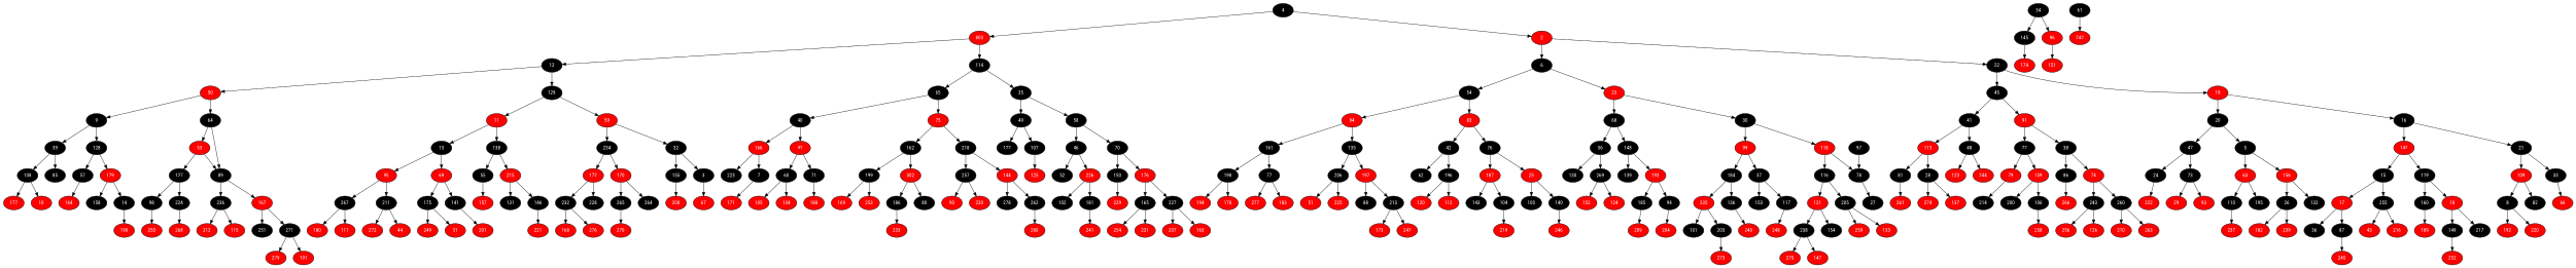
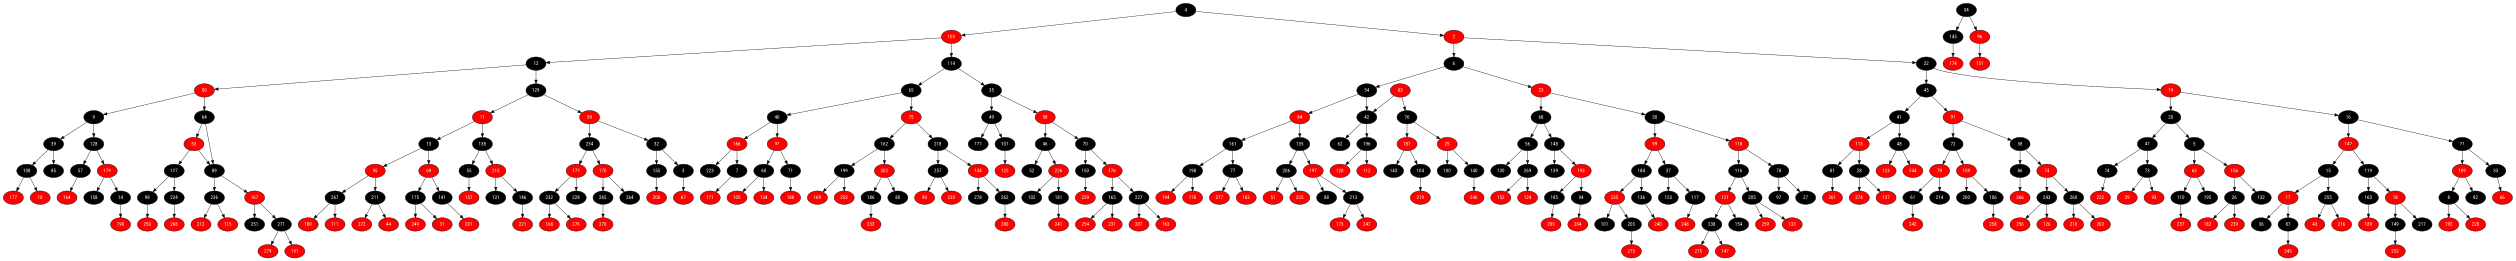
  digraph {
    fontname="Roboto Condensed"
    node [fillcolor=" black" fontcolor=" white" fontname="Roboto Condensed" style=filled]
    edge [color=black fontname="Roboto Condensed"]
    4
-   103 [fillcolor=" red" label=803]
+   103 [fillcolor=" red"]
    12
    50 [fillcolor=" red"]
    9
    39
    108
    177 [fillcolor=" red"]
    10 [fillcolor=" red"]
    85
    128
    57
    164 [fillcolor=" red"]
    179 [fillcolor=" red"]
    158
    14
    190 [fillcolor=" red"]
    64
    53 [fillcolor=" red"]
    127
    98
    250 [fillcolor=" red"]
    224
    268 [fillcolor=" red"]
    89
    236
    212 [fillcolor=" red"]
    115 [fillcolor=" red"]
    167 [fillcolor=" red"]
    251
    271
    279 [fillcolor=" red"]
    191 [fillcolor=" red"]
    34
    145
    174 [fillcolor=" red"]
    96 [fillcolor=red]
    151 [fillcolor=" red"]
    129
    11 [fillcolor=" red"]
    13
    95 [fillcolor=" red"]
    267
    180 [fillcolor=" red"]
    111 [fillcolor=" red"]
    211
    272 [fillcolor=" red"]
    44 [fillcolor=" red"]
    69 [fillcolor=" red"]
    175
    249 [fillcolor=" red"]
    31 [fillcolor=" red"]
    141
    201 [fillcolor=" red"]
    138
    55
    157 [fillcolor=" red"]
    215 [fillcolor=" red"]
    131
    146
    221 [fillcolor=" red"]
    59 [fillcolor=" red"]
    234
    172 [fillcolor=" red"]
    232
    168 [fillcolor=" red"]
    276 [fillcolor=" red"]
    228
    170 [fillcolor=" red"]
    265
    270 [fillcolor=" red"]
    264
    32
    155
    208 [fillcolor=" red"]
    3
    67 [fillcolor=" red"]
    114
    65
    40
    166 [fillcolor=" red"]
    223
    7
    171 [fillcolor=" red"]
    92 [fillcolor=" red"]
    60
    105 [fillcolor=" red"]
    134 [fillcolor=" red"]
    71
    188 [fillcolor=" red"]
    75 [fillcolor=" red"]
    162
    199
    169 [fillcolor=" red"]
    253 [fillcolor=" red"]
    n96 [fillcolor=" red" label=302]
    186
    233 [fillcolor=" red"]
    80
    218
    257
    90 [fillcolor=" red"]
    230 [fillcolor=" red"]
    144 [fillcolor=" red"]
    278
    262
    280 [fillcolor=" red"]
    35
    49
    122
    107
    125 [fillcolor=" red"]
-   58 [fillcolor=black]
+   58 [fillcolor=" red"]
    46
    52
    226 [fillcolor=" red"]
    102
    181
    241 [fillcolor=" red"]
    70
    150
    229 [fillcolor=" red"]
    176 [fillcolor=" red"]
    165
    254 [fillcolor=" red"]
    231 [fillcolor=" red"]
    227
    207 [fillcolor=" red"]
    163 [fillcolor=" red"]
    2 [fillcolor=" red"]
    6
    54
    84 [fillcolor=" red"]
    161
    198
    194 [fillcolor=" red"]
    178 [fillcolor=" red"]
    77
    277 [fillcolor=" red"]
    183 [fillcolor=" red"]
    135
    206
    51 [fillcolor=" red"]
    225 [fillcolor=" red"]
    197 [fillcolor=" red"]
    88
    213
    173 [fillcolor=" red"]
    247 [fillcolor=" red"]
    83 [fillcolor=" red"]
    42
    62
    196
    120 [fillcolor=" red"]
    112 [fillcolor=" red"]
    76
    187 [fillcolor=" red"]
    143
    104
    219 [fillcolor=" red"]
    25 [fillcolor=" red"]
    100
    140
    246 [fillcolor=" red"]
    23 [fillcolor=" red"]
    68
    56
    130
    269
    152 [fillcolor=" red"]
    124 [fillcolor=" red"]
    148
    139
    193 [fillcolor=" red"]
    185
    209 [fillcolor=" red"]
    94
    204 [fillcolor=" red"]
    30
    99 [fillcolor=" red"]
    184
    235 [fillcolor=" red"]
    101
    203
    273 [fillcolor=" red"]
    136
    240 [fillcolor=" red"]
    37
    153
    117
    248 [fillcolor=" red"]
    118 [fillcolor=" red"]
    116
    121 [fillcolor=" red"]
    238
    275 [fillcolor=" red"]
    147 [fillcolor=" red"]
    154
    205
    259 [fillcolor=" red"]
    133 [fillcolor=" red"]
    78
    97
    27
    22
    45
    41
    113 [fillcolor=" red"]
    81
    261 [fillcolor=" red"]
    28
    274 [fillcolor=" red"]
    137 [fillcolor=" red"]
    48
    123 [fillcolor=" red"]
    244 [fillcolor=" red"]
    91 [fillcolor=" red"]
    72
    79 [fillcolor=" red"]
    61
    242 [fillcolor=" red"]
    214
    159 [fillcolor=" red"]
    200
    106
    258 [fillcolor=" red"]
    38
    86
    266 [fillcolor=" red"]
    74 [fillcolor=" red"]
    243
    256 [fillcolor=" red"]
    126 [fillcolor=" red"]
    260
    210 [fillcolor=" red"]
    263 [fillcolor=" red"]
    19 [fillcolor=" red"]
    20
    47
    24
    222 [fillcolor=" red"]
    73
    29 [fillcolor=" red"]
    93 [fillcolor=" red"]
    5
    63 [fillcolor=" red"]
    110
    237 [fillcolor=" red"]
    195
    156 [fillcolor=" red"]
    26
    182 [fillcolor=" red"]
    239 [fillcolor=" red"]
    132
    16
    142 [fillcolor=" red"]
    15
    17 [fillcolor=" red"]
    36
    87
    245 [fillcolor=" red"]
    255
    43 [fillcolor=" red"]
    216 [fillcolor=" red"]
    119
    160
    189 [fillcolor=" red"]
    18 [fillcolor=" red"]
    149
    252 [fillcolor=" red"]
    217
    21
    109 [fillcolor=" red"]
    8
    192 [fillcolor=" red"]
    220 [fillcolor=" red"]
    82
    33
    66 [fillcolor=" red"]
    subgraph sub_1 {
      4
      103
      12
      50
      9
      39
      108
      177
      10
      85
      128
      57
      164
      179
      158
      14
      190
      64
      53
      127
      98
      250
      224
      268
      89
      236
      212
      115
      167
      251
      271
      279
      191
      34
      145
      174
      96
      151
      129
      11
      13
      95
      267
      180
      111
      211
      272
      44
      69
      175
      249
      31
      141
      201
      138
      55
      157
      215
      131
      146
      221
      59
      234
      172
      232
      168
      276
      228
      170
      265
      270
      264
      32
      155
      208
      3
      67
      114
      65
      40
      166
      223
      7
      171
      92
      60
      105
      134
      71
      188
      75
      162
      199
      169
      253
      n96
      186
      233
      80
      218
      257
      90
      230
      144
      278
      262
      280
      35
      49
      122
      107
      125
      58
      46
      52
      226
      102
      181
      241
      70
      150
      229
      176
      165
      254
      231
      227
      207
      163
      2
      6
      54
      84
      161
      198
      194
      178
      77
      277
      183
      135
      206
      51
      225
      197
      88
      213
      173
      247
      83
      42
      62
      196
      120
      112
      76
      187
      143
      104
      219
      25
      100
      140
      246
      23
      68
      56
      130
      269
      152
      124
      148
      139
      193
      185
      209
      94
      204
      30
      99
      184
      235
      101
      203
      273
      136
      240
      37
      153
      117
      248
      118
      116
      121
      238
      275
      147
      154
      205
      259
      133
      78
      97
      27
      22
      45
      41
      113
      81
      261
      28
      274
      137
      48
      123
      244
      91
      72
      79
      61
      242
      214
      159
      200
      106
      258
      38
      86
      266
      74
      243
      256
      126
      260
      210
      263
      19
      20
      47
      24
      222
      73
      29
      93
      5
      63
      110
      237
      195
      156
      26
      182
      239
      132
      16
      142
      15
      17
      36
      87
      245
      255
      43
      216
      119
      160
      189
      18
      149
      252
      217
      21
      109
      8
      192
      220
      82
      33
      66
    }
    4 -> 103
    4 -> 2
    103 -> 12
    103 -> 114
    12 -> 50
    12 -> 129
    50 -> 9
    50 -> 64
    9 -> 39
    9 -> 128
    39 -> 108
    39 -> 85
    108 -> 177
    108 -> 10
    128 -> 57
    128 -> 179
    57 -> 164
    179 -> 158
    179 -> 14
    14 -> 190
    64 -> 53
    64 -> 89
    53 -> 127
    53 -> 89
    127 -> 98
    127 -> 224
    98 -> 250
    224 -> 268
    89 -> 236
    89 -> 167
    236 -> 212
    236 -> 115
    167 -> 251
    167 -> 271
    271 -> 279
    271 -> 191
    34 -> 145
    34 -> 96
    145 -> 174
    96 -> 151
    129 -> 11
    129 -> 59
    11 -> 13
    11 -> 138
    13 -> 95
    13 -> 69
    95 -> 267
    95 -> 211
    267 -> 180
    267 -> 111
    211 -> 272
    211 -> 44
    69 -> 175
    69 -> 141
    175 -> 249
    175 -> 31
    141 -> 201
    138 -> 55
    138 -> 215
    55 -> 157
    215 -> 131
    215 -> 146
    146 -> 221
    59 -> 234
    59 -> 32
    234 -> 172
    234 -> 170
    172 -> 232
    172 -> 228
    232 -> 168
    232 -> 276
    170 -> 265
    170 -> 264
    265 -> 270
    32 -> 155
    32 -> 3
    155 -> 208
    3 -> 67
    114 -> 65
    114 -> 35
    65 -> 40
    65 -> 75
    40 -> 166
    40 -> 92
    166 -> 223
    166 -> 7
    7 -> 171
    92 -> 60
    92 -> 71
    60 -> 105
    60 -> 134
    71 -> 188
    75 -> 162
    75 -> 218
    162 -> 199
    162 -> n96
    199 -> 169
    199 -> 253
    n96 -> 186
    n96 -> 80
    186 -> 233
    218 -> 257
    218 -> 144
    257 -> 90
    257 -> 230
    144 -> 278
    144 -> 262
    262 -> 280
    35 -> 49
    35 -> 58
    49 -> 122
    49 -> 107
    107 -> 125
    58 -> 46
    58 -> 70
    46 -> 52
    46 -> 226
    226 -> 102
    226 -> 181
    181 -> 241
    70 -> 150
    70 -> 176
    150 -> 229
    176 -> 165
    176 -> 227
    165 -> 254
    165 -> 231
    227 -> 207
    227 -> 163
    2 -> 6
    2 -> 22
    6 -> 54
    6 -> 23
    54 -> 84
-   54 -> 83
+   54 -> 42
    84 -> 161
    84 -> 135
    161 -> 198
    161 -> 77
    198 -> 194
    198 -> 178
    77 -> 277
    77 -> 183
    135 -> 206
    135 -> 197
    206 -> 51
    206 -> 225
    197 -> 88
    197 -> 213
    213 -> 173
    213 -> 247
    83 -> 42
    83 -> 76
    42 -> 62
    42 -> 196
    196 -> 120
    196 -> 112
    76 -> 187
    76 -> 25
    187 -> 143
    187 -> 104
    104 -> 219
    25 -> 100
    25 -> 140
    140 -> 246
    23 -> 68
    23 -> 30
    68 -> 56
    68 -> 148
    56 -> 130
    56 -> 269
    269 -> 152
    269 -> 124
    148 -> 139
    148 -> 193
    193 -> 185
    193 -> 94
    185 -> 209
    94 -> 204
    30 -> 99
    30 -> 118
    99 -> 184
    99 -> 37
    184 -> 235
    184 -> 136
    235 -> 101
    235 -> 203
    203 -> 273
    136 -> 240
    37 -> 153
    37 -> 117
    117 -> 248
    118 -> 116
    118 -> 78
    116 -> 121
    116 -> 205
    121 -> 238
    121 -> 154
    238 -> 275
    238 -> 147
    205 -> 259
    205 -> 133
-   97 -> 78
+   78 -> 97
    78 -> 27
    22 -> 45
    22 -> 19
    45 -> 41
    45 -> 91
    41 -> 113
    41 -> 48
    113 -> 81
    113 -> 28
    81 -> 261
    28 -> 274
    28 -> 137
    48 -> 123
    48 -> 244
    91 -> 72
    91 -> 38
    72 -> 79
    72 -> 159
+   79 -> 61
    79 -> 214
    61 -> 242
    159 -> 200
    159 -> 106
    106 -> 258
    38 -> 86
    38 -> 74
    86 -> 266
    74 -> 243
    74 -> 260
    243 -> 256
    243 -> 126
    260 -> 210
    260 -> 263
    19 -> 20
    19 -> 16
    20 -> 47
    20 -> 5
    47 -> 24
    47 -> 73
    24 -> 222
    73 -> 29
    73 -> 93
    5 -> 63
    5 -> 156
    63 -> 110
    63 -> 195
    110 -> 237
    156 -> 26
    156 -> 132
    26 -> 182
    26 -> 239
    16 -> 142
    16 -> 21
    142 -> 15
    142 -> 119
    15 -> 17
    15 -> 255
    17 -> 36
    17 -> 87
    87 -> 245
    255 -> 43
    255 -> 216
    119 -> 160
    119 -> 18
    160 -> 189
    18 -> 149
    18 -> 217
    149 -> 252
    21 -> 109
    21 -> 33
    109 -> 8
    109 -> 82
    8 -> 192
    8 -> 220
    33 -> 66
  }
